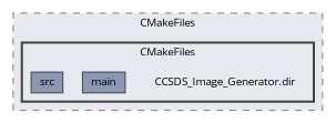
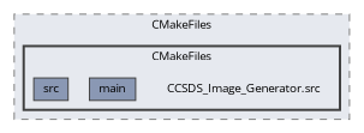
  digraph {
    compound=true
    fontname="Open Sans"
    node [fontname="Open Sans" fontsize=10 shape=box color=grey25 fillcolor="#8a98b4" style=filled]
-   n1 [height=0.2 label="CCSDS_Image_Generator.dir" shape=plaintext width=0.4 color="" fillcolor="" style=""]
+   n1 [height=0.2 label="CCSDS_Image_Generator.src" shape=plaintext width=0.4 color="" fillcolor="" style=""]
    n2 [height=0.2 label=main width=0.4]
    n3 [height=0.2 label=src width=0.4]
    subgraph cluster_1 {
      bgcolor="#e6e9ef"
      fontsize=10
      label=CMakeFiles
      pencolor=grey50
      style="filled,dashed"
      subgraph cluster_2 {
        bgcolor="#e6e9ef"
        fontsize=10
        pencolor=grey25
        style="filled,bold"
        n1
        n2
        n3
      }
    }
  }
